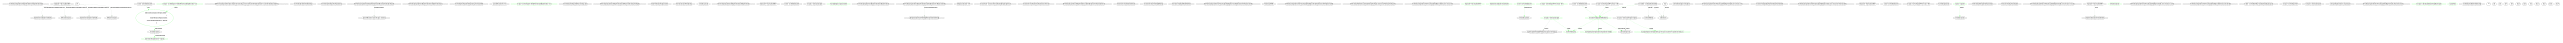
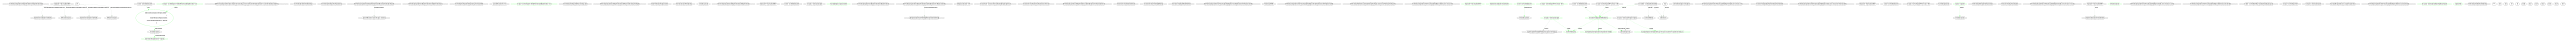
  digraph {
    fontname=Oswald
    node [fontname=Oswald]
    edge [color=green fontname=Oswald style=dashed]
    n0 [cluster="RestSharp.IntegrationTests.MultipartFormDataTests.MultipartFormDataAsync()" label="Entry RestSharp.IntegrationTests.MultipartFormDataTests.MultipartFormDataAsync()" span="10-10"]
    n1 [cluster="RestSharp.IntegrationTests.MultipartFormDataTests.MultipartFormDataAsync()" label="string baseUrl = ''http://localhost:8888/''" span="12-12"]
    n2 [cluster="RestSharp.IntegrationTests.MultipartFormDataTests.MultipartFormDataAsync()" label="SimpleServer.Create(baseUrl, EchoHandler)" span="14-14"]
    n3 [cluster="RestSharp.IntegrationTests.MultipartFormDataTests.MultipartFormDataAsync()" label="var client = new RestClient(baseUrl)" span="16-16"]
    d6 [cluster="RestSharp.IntegrationTests.MultipartFormDataTests.MultipartFormDataAsync()" color=green community=0 label="client.ExecuteAsync(request, (restResponse, handle) =>\r\n                {\r\n                    Console.WriteLine(restResponse.Content);\r\n                    \\nAssert.True(restResponse.Content == Expected);\r\n                })" prediction=0 span="21-25"]
    n15 [cluster="lambda expression" label="Entry lambda expression" span="23-27"]
    n10 [cluster="RestSharp.IntegrationTests.Helpers.SimpleServer.Create(string, System.Action<System.Net.HttpListenerContext>, System.Net.AuthenticationSchemes)" label="Entry RestSharp.IntegrationTests.Helpers.SimpleServer.Create(string, System.Action<System.Net.HttpListenerContext>, System.Net.AuthenticationSchemes)" span="12-12"]
    d4 [cluster="RestSharp.IntegrationTests.MultipartFormDataTests.MultipartFormDataAsync()" color=green community=0 label="var request = new RestRequest(''/'', Method.POST) { AlwaysMultipartFormData = true }" prediction=0 span="17-17"]
    d15 [cluster="lambda expression" color=green community=0 label="Assert.True(restResponse.Content == Expected)" prediction=3 span="24-24"]
    n11 [cluster="RestSharp.RestClient.RestClient(string)" label="Entry RestSharp.RestClient.RestClient(string)" span="78-78"]
    n7 [cluster="RestSharp.IntegrationTests.MultipartFormDataTests.MultipartFormDataAsync()" label="AddParameters(request)" span="21-21"]
    n12 [cluster="RestSharp.RestRequest.RestRequest(string)" label="Entry RestSharp.RestRequest.RestRequest(string)" span="87-87"]
    n13 [cluster="RestSharp.IntegrationTests.MultipartFormDataTests.AddParameters(RestSharp.RestRequest)" label="Entry RestSharp.IntegrationTests.MultipartFormDataTests.AddParameters(RestSharp.RestRequest)" span="54-54"]
    n36 [cluster="RestSharp.IntegrationTests.MultipartFormDataTests.AddParameters(RestSharp.RestRequest)" label="request.AddParameter(''a name with spaces'', ''somedata'')" span="57-57"]
    n9 [cluster="RestSharp.IntegrationTests.MultipartFormDataTests.MultipartFormDataAsync()" label="Exit RestSharp.IntegrationTests.MultipartFormDataTests.MultipartFormDataAsync()" span="10-10"]
    d10 [cluster="RestSharp.RestRequest.RestRequest(string, RestSharp.Method)" label="Entry RestSharp.RestRequest.RestRequest(string, RestSharp.Method)" span="95-95"]
    n35 [cluster="RestSharp.IntegrationTests.MultipartFormDataTests.AddParameters(RestSharp.RestRequest)" label="request.AddParameter(''foo'', ''bar'')" span="56-56"]
    d23 [cluster="RestSharp.IntegrationTests.MultipartFormDataTests.MultipartFormData()" color=green community=0 label="var request = new RestRequest(''/'', Method.POST) { AlwaysMultipartFormData = true }" prediction=2 span="38-38"]
    n38 [cluster="RestSharp.RestRequest.AddParameter(string, object)" label="Entry RestSharp.RestRequest.AddParameter(string, object)" span="368-368"]
    n37 [cluster="RestSharp.IntegrationTests.MultipartFormDataTests.AddParameters(RestSharp.RestRequest)" label="Exit RestSharp.IntegrationTests.MultipartFormDataTests.AddParameters(RestSharp.RestRequest)" span="54-54"]
    n16 [cluster="lambda expression" label="Console.WriteLine(restResponse.Content)" span="25-25"]
    n19 [cluster="System.Console.WriteLine(string)" label="Entry System.Console.WriteLine(string)" span="0-0"]
    n18 [cluster="lambda expression" label="Exit lambda expression" span="23-27"]
    n21 [cluster="RestSharp.IntegrationTests.MultipartFormDataTests.MultipartFormData()" label="Entry RestSharp.IntegrationTests.MultipartFormDataTests.MultipartFormData()" span="32-32"]
    n22 [cluster="RestSharp.IntegrationTests.MultipartFormDataTests.MultipartFormData()" label="string baseUrl = ''http://localhost:8888/''" span="35-35"]
    n23 [cluster="RestSharp.IntegrationTests.MultipartFormDataTests.MultipartFormData()" label="SimpleServer.Create(baseUrl, EchoHandler)" span="37-37"]
    n24 [cluster="RestSharp.IntegrationTests.MultipartFormDataTests.MultipartFormData()" label="var client = new RestClient(baseUrl)" span="39-39"]
    n29 [cluster="RestSharp.IntegrationTests.MultipartFormDataTests.MultipartFormData()" label="var response = client.Execute(request)" span="46-46"]
    n28 [cluster="RestSharp.IntegrationTests.MultipartFormDataTests.MultipartFormData()" label="AddParameters(request)" span="44-44"]
    d26 [cluster="RestSharp.IntegrationTests.MultipartFormDataTests.MultipartFormData()" color=green community=0 label="Assert.Equal(Expected, response.Content)" prediction=4 span="46-46"]
    n32 [cluster="RestSharp.IntegrationTests.MultipartFormDataTests.MultipartFormData()" label="Exit RestSharp.IntegrationTests.MultipartFormDataTests.MultipartFormData()" span="32-32"]
    n39 [cluster="RestSharp.IntegrationTests.MultipartFormDataTests.EchoHandler(System.Net.HttpListenerContext)" label="Entry RestSharp.IntegrationTests.MultipartFormDataTests.EchoHandler(System.Net.HttpListenerContext)" span="72-72"]
    n42 [cluster="RestSharp.IntegrationTests.MultipartFormDataTests.EchoHandler(System.Net.HttpListenerContext)" label="obj.Response.OutputStream.WriteStringUtf8(streamReader.ReadToEnd())" span="78-78"]
    n40 [cluster="RestSharp.IntegrationTests.MultipartFormDataTests.EchoHandler(System.Net.HttpListenerContext)" label="obj.Response.StatusCode = 200" span="74-74"]
    n41 [cluster="RestSharp.IntegrationTests.MultipartFormDataTests.EchoHandler(System.Net.HttpListenerContext)" label="var streamReader = new System.IO.StreamReader(obj.Request.InputStream)" span="76-76"]
    n44 [cluster="System.IO.StreamReader.StreamReader(System.IO.Stream)" label="Entry System.IO.StreamReader.StreamReader(System.IO.Stream)" span="0-0"]
    n43 [cluster="RestSharp.IntegrationTests.MultipartFormDataTests.EchoHandler(System.Net.HttpListenerContext)" label="Exit RestSharp.IntegrationTests.MultipartFormDataTests.EchoHandler(System.Net.HttpListenerContext)" span="72-72"]
    n45 [cluster="System.IO.StreamReader.ReadToEnd()" label="Entry System.IO.StreamReader.ReadToEnd()" span="0-0"]
    n46 [cluster="System.IO.Stream.WriteStringUtf8(string)" label="Entry System.IO.Stream.WriteStringUtf8(string)" span="7-7"]
    m0_39 [cluster="System.Threading.WaitHandle.WaitOne()" file="NonProtocolExceptionHandlingTests.cs" label="Entry System.Threading.WaitHandle.WaitOne()" span="0-0"]
    m0_58 [cluster="RestSharp.IntegrationTests.NonProtocolExceptionHandlingTests.TimeoutHandler(System.Net.HttpListenerContext)" file="NonProtocolExceptionHandlingTests.cs" label="Entry RestSharp.IntegrationTests.NonProtocolExceptionHandlingTests.TimeoutHandler(System.Net.HttpListenerContext)" span="104-104"]
    m0_59 [cluster="RestSharp.IntegrationTests.NonProtocolExceptionHandlingTests.TimeoutHandler(System.Net.HttpListenerContext)" file="NonProtocolExceptionHandlingTests.cs" label="Thread.Sleep(101000)" span="106-106"]
    m0_60 [cluster="RestSharp.IntegrationTests.NonProtocolExceptionHandlingTests.TimeoutHandler(System.Net.HttpListenerContext)" file="NonProtocolExceptionHandlingTests.cs" label="Exit RestSharp.IntegrationTests.NonProtocolExceptionHandlingTests.TimeoutHandler(System.Net.HttpListenerContext)" span="104-104"]
    m0_38 [cluster="RestSharp.IRestClient.ExecuteAsync(RestSharp.IRestRequest, System.Action<RestSharp.IRestResponse>)" file="NonProtocolExceptionHandlingTests.cs" label="Entry RestSharp.IRestClient.ExecuteAsync(RestSharp.IRestRequest, System.Action<RestSharp.IRestResponse>)" span="16-16"]
    m0_10 [cluster="RestSharp.IntegrationTests.NonProtocolExceptionHandlingTests.Handles_Server_Timeout_Error()" file="NonProtocolExceptionHandlingTests.cs" label="Entry RestSharp.IntegrationTests.NonProtocolExceptionHandlingTests.Handles_Server_Timeout_Error()" span="29-29"]
    m0_11 [cluster="RestSharp.IntegrationTests.NonProtocolExceptionHandlingTests.Handles_Server_Timeout_Error()" color=green community=0 file="NonProtocolExceptionHandlingTests.cs" label="string baseUrl = ''http://localhost:8888/''" prediction=5 span="31-31"]
    m0_12 [cluster="RestSharp.IntegrationTests.NonProtocolExceptionHandlingTests.Handles_Server_Timeout_Error()" color=green community=0 file="NonProtocolExceptionHandlingTests.cs" label="SimpleServer.Create(baseUrl, TimeoutHandler)" prediction=6 span="33-33"]
    m0_13 [cluster="RestSharp.IntegrationTests.NonProtocolExceptionHandlingTests.Handles_Server_Timeout_Error()" color=green community=0 file="NonProtocolExceptionHandlingTests.cs" label="var client = new RestClient(baseUrl)" prediction=7 span="35-35"]
    m0_40 [cluster="lambda expression" file="NonProtocolExceptionHandlingTests.cs" label="Entry lambda expression" span="61-65"]
    m0_14 [cluster="RestSharp.IntegrationTests.NonProtocolExceptionHandlingTests.Handles_Server_Timeout_Error()" color=green community=0 file="NonProtocolExceptionHandlingTests.cs" label="var request = new RestRequest(''404'') { Timeout = 500 }" prediction=8 span="36-36"]
    m0_15 [cluster="RestSharp.IntegrationTests.NonProtocolExceptionHandlingTests.Handles_Server_Timeout_Error()" color=green community=0 file="NonProtocolExceptionHandlingTests.cs" label="var response = client.Execute(request)" prediction=9 span="37-37"]
    m0_17 [cluster="RestSharp.IntegrationTests.NonProtocolExceptionHandlingTests.Handles_Server_Timeout_Error()" file="NonProtocolExceptionHandlingTests.cs" label="Assert.IsAssignableFrom(typeof(WebException), response.ErrorException)" span="40-40"]
    m0_32 [cluster="RestSharp.IntegrationTests.NonProtocolExceptionHandlingTests.Handles_Server_Timeout_Error_Async()" color=green community=0 file="NonProtocolExceptionHandlingTests.cs" label="Assert.NotNull(response)" prediction=9 span="69-69"]
    m0_16 [cluster="RestSharp.IntegrationTests.NonProtocolExceptionHandlingTests.Handles_Server_Timeout_Error()" file="NonProtocolExceptionHandlingTests.cs" label="Assert.TimedOut(response.ErrorException)" span="39-39"]
    m0_19 [cluster="RestSharp.IntegrationTests.NonProtocolExceptionHandlingTests.Handles_Server_Timeout_Error()" file="NonProtocolExceptionHandlingTests.cs" label="Exit RestSharp.IntegrationTests.NonProtocolExceptionHandlingTests.Handles_Server_Timeout_Error()" span="29-29"]
    m0_37 [cluster="System.Threading.ManualResetEvent.ManualResetEvent(bool)" file="NonProtocolExceptionHandlingTests.cs" label="Entry System.Threading.ManualResetEvent.ManualResetEvent(bool)" span="0-0"]
    m0_45 [cluster="RestSharp.IntegrationTests.NonProtocolExceptionHandlingTests.Handles_Server_Timeout_Error_With_Deserializer()" file="NonProtocolExceptionHandlingTests.cs" label="Entry RestSharp.IntegrationTests.NonProtocolExceptionHandlingTests.Handles_Server_Timeout_Error_With_Deserializer()" span="82-82"]
    m0_46 [cluster="RestSharp.IntegrationTests.NonProtocolExceptionHandlingTests.Handles_Server_Timeout_Error_With_Deserializer()" file="NonProtocolExceptionHandlingTests.cs" label="string baseUrl = ''http://localhost:8888/''" span="84-84"]
    m0_47 [cluster="RestSharp.IntegrationTests.NonProtocolExceptionHandlingTests.Handles_Server_Timeout_Error_Async()" color=green community=0 file="NonProtocolExceptionHandlingTests.cs" label="Assert.Equal(response.ResponseStatus, ResponseStatus.TimedOut)" prediction=9 span="103-103"]
    m0_48 [cluster="RestSharp.IntegrationTests.NonProtocolExceptionHandlingTests.Handles_Server_Timeout_Error_With_Deserializer()" file="NonProtocolExceptionHandlingTests.cs" label="var client = new RestClient(baseUrl)" span="88-88"]
    m0_49 [cluster="RestSharp.IntegrationTests.NonProtocolExceptionHandlingTests.Handles_Server_Timeout_Error_With_Deserializer()" file="NonProtocolExceptionHandlingTests.cs" label="var request = new RestRequest(''404'') { Timeout = 500 }" span="89-89"]
    m0_50 [cluster="RestSharp.IntegrationTests.NonProtocolExceptionHandlingTests.Handles_Server_Timeout_Error_With_Deserializer()" file="NonProtocolExceptionHandlingTests.cs" label="var response = client.Execute<Response>(request)" span="90-90"]
    m0_52 [cluster="lambda expression" file="NonProtocolExceptionHandlingTests.cs" label="Entry lambda expression" span="94-98"]
    m0_66 [cluster="RestSharp.IntegrationTests.NonProtocolExceptionHandlingTests.Handles_Server_Timeout_Error_With_Deserializer()" color=green community=0 file="NonProtocolExceptionHandlingTests.cs" label="Assert.Equal(response.ErrorException.Message, ''The request was aborted: The operation has timed out.'')" prediction=13 span="130-130"]
    m0_51 [cluster="RestSharp.IntegrationTests.NonProtocolExceptionHandlingTests.Handles_Server_Timeout_Error_With_Deserializer()" file="NonProtocolExceptionHandlingTests.cs" label="Assert.Null(response.Data)" span="92-92"]
    m0_53 [cluster="lambda expression" color=green community=0 file="NonProtocolExceptionHandlingTests.cs" label="response = responseCb" prediction=12 span="96-96"]
    m0_55 [cluster="lambda expression" file="NonProtocolExceptionHandlingTests.cs" label="Exit lambda expression" span="94-98"]
    m0_7 [cluster="RestSharp.RestRequest.RestRequest(string)" file="NonProtocolExceptionHandlingTests.cs" label="Entry RestSharp.RestRequest.RestRequest(string)" span="87-87"]
    m0_61 [cluster="System.Threading.Thread.Sleep(int)" file="NonProtocolExceptionHandlingTests.cs" label="Entry System.Threading.Thread.Sleep(int)" span="0-0"]
    m0_23 [cluster="RestSharp.IntegrationTests.NonProtocolExceptionHandlingTests.Handles_Server_Timeout_Error_Async()" file="NonProtocolExceptionHandlingTests.cs" label="Entry RestSharp.IntegrationTests.NonProtocolExceptionHandlingTests.Handles_Server_Timeout_Error_Async()" span="50-50"]
    m0_24 [cluster="RestSharp.IntegrationTests.NonProtocolExceptionHandlingTests.Handles_Server_Timeout_Error_Async()" file="NonProtocolExceptionHandlingTests.cs" label="string baseUrl = ''http://localhost:8888/''" span="52-52"]
    m0_27 [cluster="RestSharp.IntegrationTests.NonProtocolExceptionHandlingTests.Handles_Server_Timeout_Error_Async()" file="NonProtocolExceptionHandlingTests.cs" label="SimpleServer.Create(baseUrl, TimeoutHandler)" span="56-56"]
    m0_25 [cluster="RestSharp.IntegrationTests.NonProtocolExceptionHandlingTests.Handles_Server_Timeout_Error_Async()" file="NonProtocolExceptionHandlingTests.cs" label="var resetEvent = new ManualResetEvent(false)" span="53-53"]
    m0_31 [cluster="RestSharp.IntegrationTests.NonProtocolExceptionHandlingTests.Handles_Server_Timeout_Error_Async()" file="NonProtocolExceptionHandlingTests.cs" label="resetEvent.WaitOne()" span="67-67"]
    m0_44 [cluster="System.Threading.EventWaitHandle.Set()" color=green community=0 file="NonProtocolExceptionHandlingTests.cs" label="Entry System.Threading.EventWaitHandle.Set()" prediction=9 span="0-0"]
    m0_42 [cluster="lambda expression" file="NonProtocolExceptionHandlingTests.cs" label="resetEvent.Set()" span="64-64"]
    m0_28 [cluster="RestSharp.IntegrationTests.NonProtocolExceptionHandlingTests.Handles_Server_Timeout_Error_Async()" file="NonProtocolExceptionHandlingTests.cs" label="var client = new RestClient(baseUrl)" span="58-58"]
    m0_29 [cluster="RestSharp.IntegrationTests.NonProtocolExceptionHandlingTests.Handles_Server_Timeout_Error_Async()" file="NonProtocolExceptionHandlingTests.cs" label="var request = new RestRequest(''404'') { Timeout = 500 }" span="59-59"]
    m0_43 [cluster="lambda expression" color=green community=0 file="NonProtocolExceptionHandlingTests.cs" label="Exit lambda expression" prediction=15 span="61-65"]
    m0_36 [cluster="RestSharp.IntegrationTests.NonProtocolExceptionHandlingTests.Handles_Server_Timeout_Error_Async()" file="NonProtocolExceptionHandlingTests.cs" label="Exit RestSharp.IntegrationTests.NonProtocolExceptionHandlingTests.Handles_Server_Timeout_Error_Async()" span="50-50"]
    m0_0 [cluster="RestSharp.IntegrationTests.NonProtocolExceptionHandlingTests.Handles_Non_Existent_Domain()" file="NonProtocolExceptionHandlingTests.cs" label="Entry RestSharp.IntegrationTests.NonProtocolExceptionHandlingTests.Handles_Non_Existent_Domain()" span="14-14"]
    m0_1 [cluster="RestSharp.IntegrationTests.NonProtocolExceptionHandlingTests.Handles_Non_Existent_Domain()" file="NonProtocolExceptionHandlingTests.cs" label="var client = new RestClient(''http://nonexistantdomainimguessing.org'')" span="16-16"]
    m0_2 [cluster="RestSharp.IntegrationTests.NonProtocolExceptionHandlingTests.Handles_Non_Existent_Domain()" file="NonProtocolExceptionHandlingTests.cs" label="var request = new RestRequest(''foo'')" span="17-17"]
    m0_3 [cluster="RestSharp.IntegrationTests.NonProtocolExceptionHandlingTests.Handles_Non_Existent_Domain()" file="NonProtocolExceptionHandlingTests.cs" label="var response = client.Execute(request)" span="18-18"]
-   m0_4 [cluster="RestSharp.IntegrationTests.NonProtocolExceptionHandlingTests.Handles_Non_Existent_Domain()" file="NonProtocolExceptionHandlingTests.cs" label="Assert.Equal(ResponseStatus.Error, response.Equal)" span="20-20"]
+   m0_4 [cluster="RestSharp.IntegrationTests.NonProtocolExceptionHandlingTests.Handles_Non_Existent_Domain()" file="NonProtocolExceptionHandlingTests.cs" label="Assert.Equal(ResponseStatus.Error, response.ResponseStatus)" span="20-20"]
    m0_5 [cluster="RestSharp.IntegrationTests.NonProtocolExceptionHandlingTests.Handles_Non_Existent_Domain()" file="NonProtocolExceptionHandlingTests.cs" label="Exit RestSharp.IntegrationTests.NonProtocolExceptionHandlingTests.Handles_Non_Existent_Domain()" span="14-14"]
    m0_20 [cluster="lambda expression" color=green community=0 file="NonProtocolExceptionHandlingTests.cs" label="var response = client.ExecuteTaskAsync<StupidClass>(request)" prediction=16 span="42-42"]
    m0_21 [cluster="lambda expression" color=green community=0 file="NonProtocolExceptionHandlingTests.cs" label="response.Wait()" prediction=17 span="44-44"]
    m0_6 [cluster="RestSharp.RestClient.RestClient(string)" file="NonProtocolExceptionHandlingTests.cs" label="Entry RestSharp.RestClient.RestClient(string)" span="78-78"]
    n14
    n20
    n33
    n34
    d29
    m0_56
    m0_9
    m0_8
    m0_22
    m0_57
    n47
    m0_62
    m0_73
    m0_74
    n3 -> d6 [label=client]
    d6 -> n15 [label="lambda expression"]
    n15 -> d15 [label="RestSharp.IRestResponse"]
    d4 -> d6 [label=request]
    n13 -> n36 [color=darkseagreen4 label="RestSharp.RestRequest"]
    n39 -> n42 [color=darkseagreen4 label="System.Net.HttpListenerContext"]
    m0_13 -> m0_40 [label="lambda expression"]
    m0_15 -> m0_17 [color=darkseagreen4 label=response]
    m0_15 -> m0_32 [label=response]
    m0_50 -> m0_52 [color=darkseagreen4 label=response]
    m0_50 -> m0_66 [label=response]
    m0_53 -> m0_55 [label=response]
    m0_24 -> m0_27 [color=darkseagreen4 label=baseUrl]
    m0_25 -> m0_31 [color=darkseagreen4 label=resetEvent]
    m0_25 -> m0_44 [label=resetEvent]
    m0_25 -> m0_42 [color=darkseagreen4 label=resetEvent]
    m0_44 -> m0_32 [label=response]
    m0_44 -> m0_47 [label=response]
    m0_44 -> m0_52 [label="lambda expression"]
    m0_28 -> m0_44 [label=client]
    m0_29 -> m0_44 [label=request]
    n47 -> n2 [color=darkseagreen4 label="RestSharp.IntegrationTests.MultipartFormDataTests"]
    n47 -> n7 [color=darkseagreen4 label="RestSharp.IntegrationTests.MultipartFormDataTests"]
    n47 -> n23 [color=darkseagreen4 label="RestSharp.IntegrationTests.MultipartFormDataTests"]
    n47 -> n28 [color=darkseagreen4 label="RestSharp.IntegrationTests.MultipartFormDataTests"]
    m0_62 -> m0_42 [color=darkseagreen4 label=resetEvent]
  }
